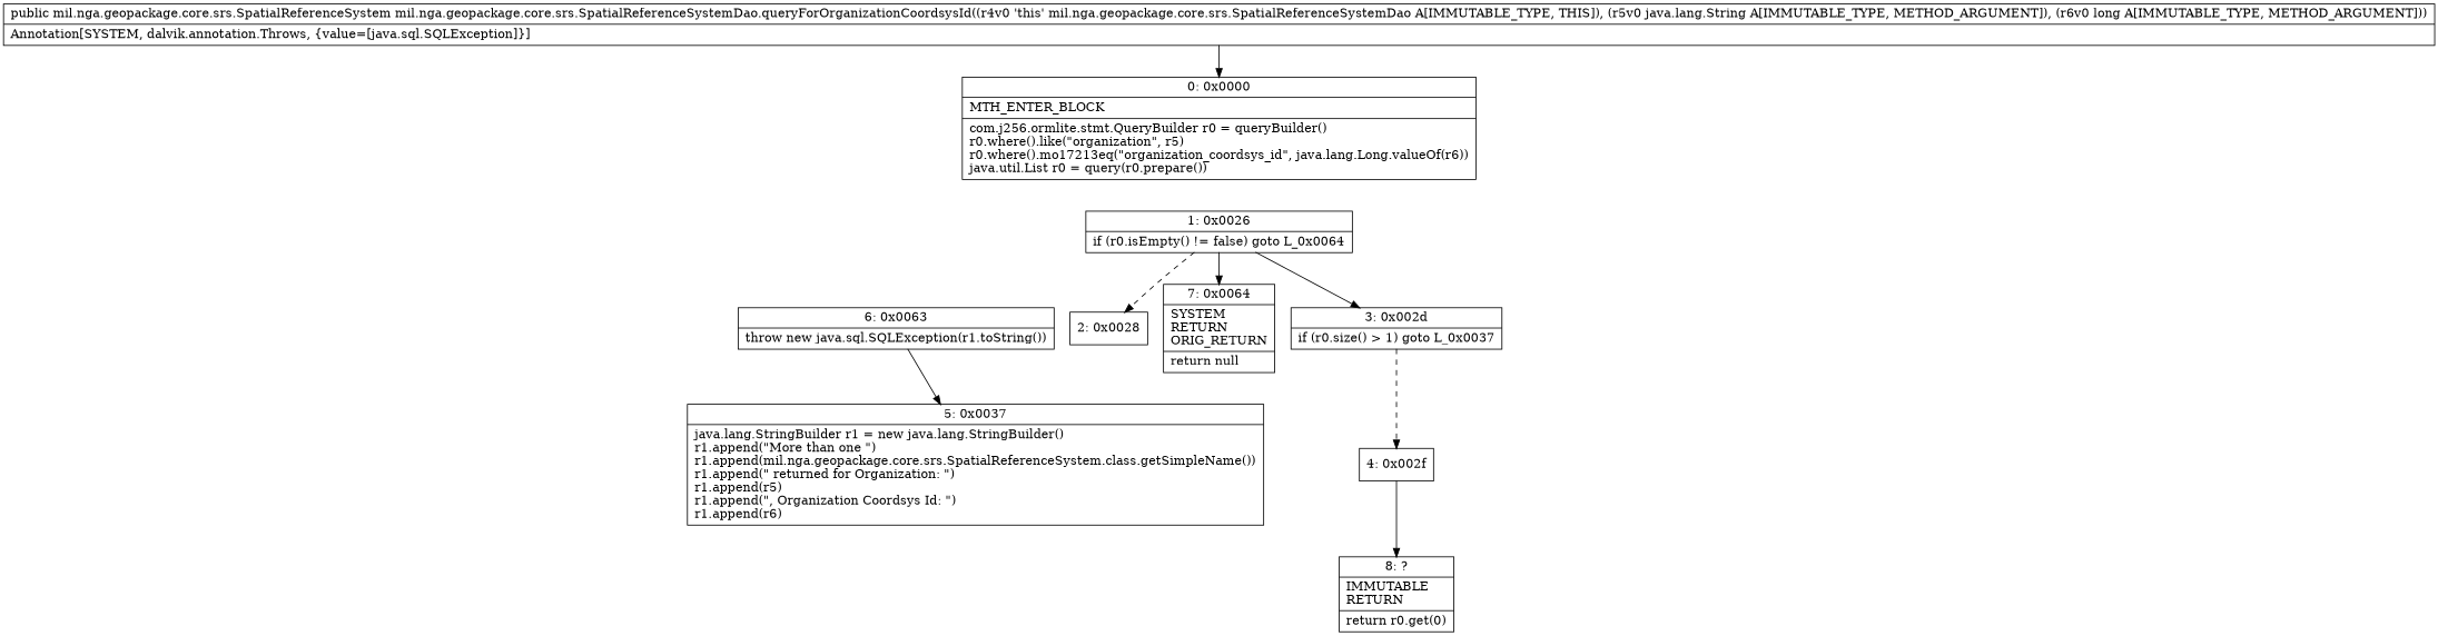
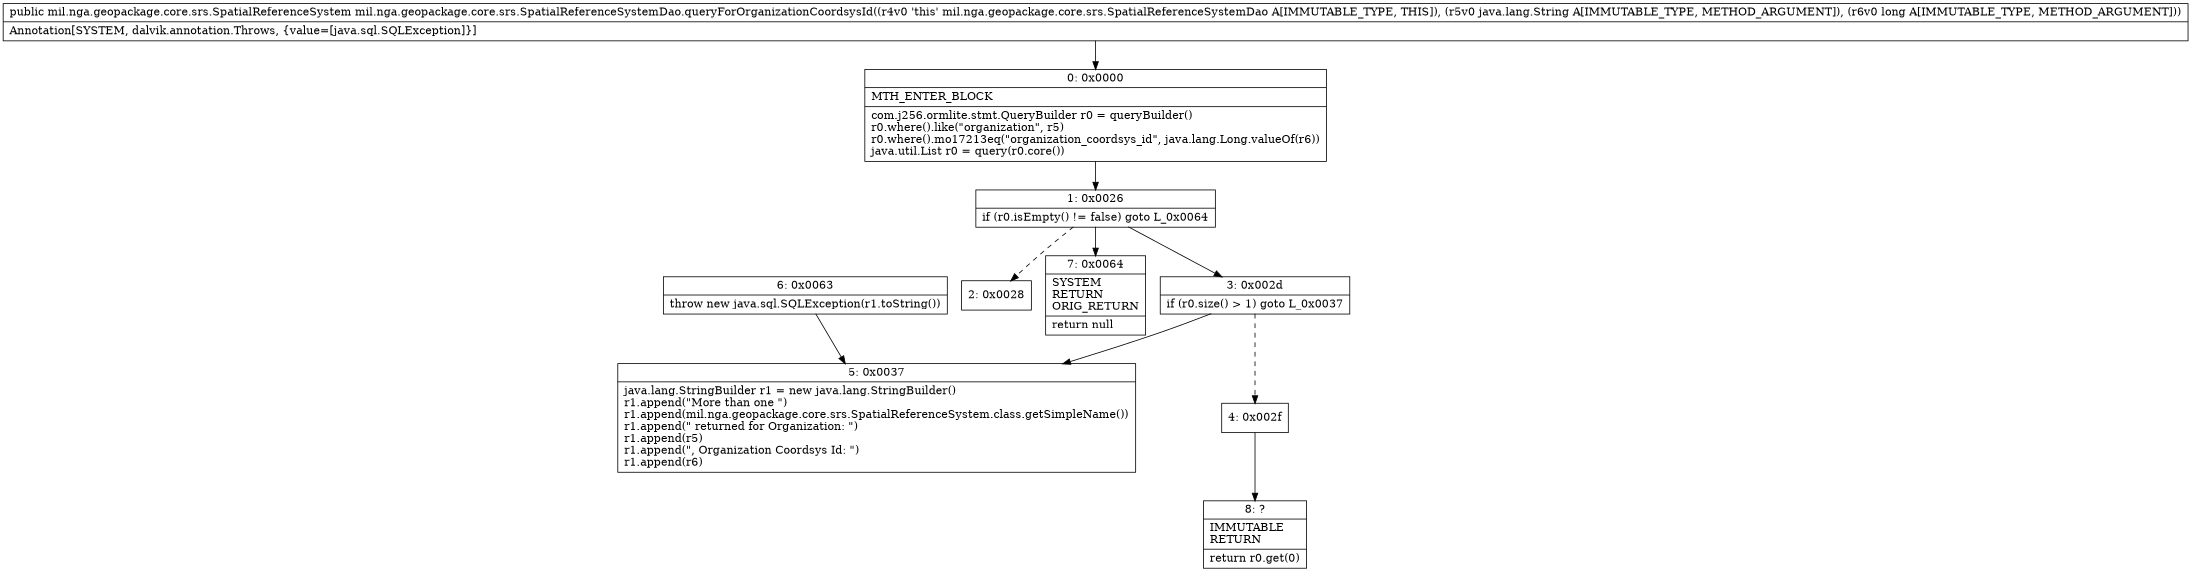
  digraph {
    node [shape=record]
-   n1 [label="{0\:\ 0x0000|MTH_ENTER_BLOCK\l|com.j256.ormlite.stmt.QueryBuilder r0 = queryBuilder()\lr0.where().like(\"organization\", r5)\lr0.where().mo17213eq(\"organization_coordsys_id\", java.lang.Long.valueOf(r6))\ljava.util.List r0 = query(r0.prepare())\l}"]
+   n1 [label="{0\:\ 0x0000|MTH_ENTER_BLOCK\l|com.j256.ormlite.stmt.QueryBuilder r0 = queryBuilder()\lr0.where().like(\"organization\", r5)\lr0.where().mo17213eq(\"organization_coordsys_id\", java.lang.Long.valueOf(r6))\ljava.util.List r0 = query(r0.core())\l}"]
    n2 [label="{1\:\ 0x0026|if (r0.isEmpty() != false) goto L_0x0064\l}"]
    n3 [label="{2\:\ 0x0028}"]
    n4 [label="{7\:\ 0x0064|SYSTEM\lRETURN\lORIG_RETURN\l|return null\l}"]
    n5 [label="{3\:\ 0x002d|if (r0.size() \> 1) goto L_0x0037\l}"]
    n6 [label="{4\:\ 0x002f}"]
    n7 [label="{5\:\ 0x0037|java.lang.StringBuilder r1 = new java.lang.StringBuilder()\lr1.append(\"More than one \")\lr1.append(mil.nga.geopackage.core.srs.SpatialReferenceSystem.class.getSimpleName())\lr1.append(\" returned for Organization: \")\lr1.append(r5)\lr1.append(\", Organization Coordsys Id: \")\lr1.append(r6)\l}"]
    n8 [label="{8\:\ ?|IMMUTABLE\lRETURN\l|return r0.get(0)\l}"]
    n9 [label="{6\:\ 0x0063|throw new java.sql.SQLException(r1.toString())\l}"]
    n10 [label="{public mil.nga.geopackage.core.srs.SpatialReferenceSystem mil.nga.geopackage.core.srs.SpatialReferenceSystemDao.queryForOrganizationCoordsysId((r4v0 'this' mil.nga.geopackage.core.srs.SpatialReferenceSystemDao A[IMMUTABLE_TYPE, THIS]), (r5v0 java.lang.String A[IMMUTABLE_TYPE, METHOD_ARGUMENT]), (r6v0 long A[IMMUTABLE_TYPE, METHOD_ARGUMENT]))  | Annotation[SYSTEM, dalvik.annotation.Throws, \{value=[java.sql.SQLException]\}]\l}"]
+   n1 -> n2
    n2 -> n3 [style=dashed]
    n2 -> n4
    n2 -> n5
    n5 -> n6 [style=dashed]
+   n5 -> n7
    n6 -> n8
    n9 -> n7
    n10 -> n1
  }
